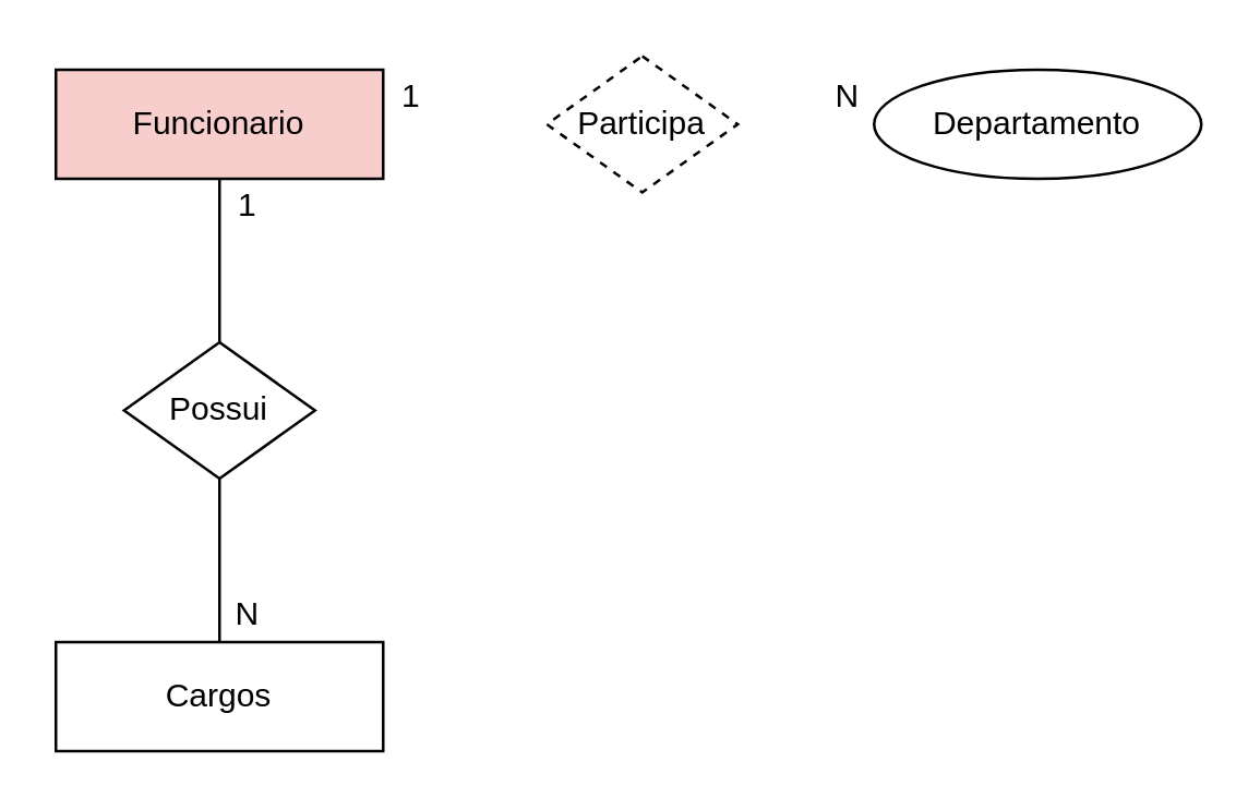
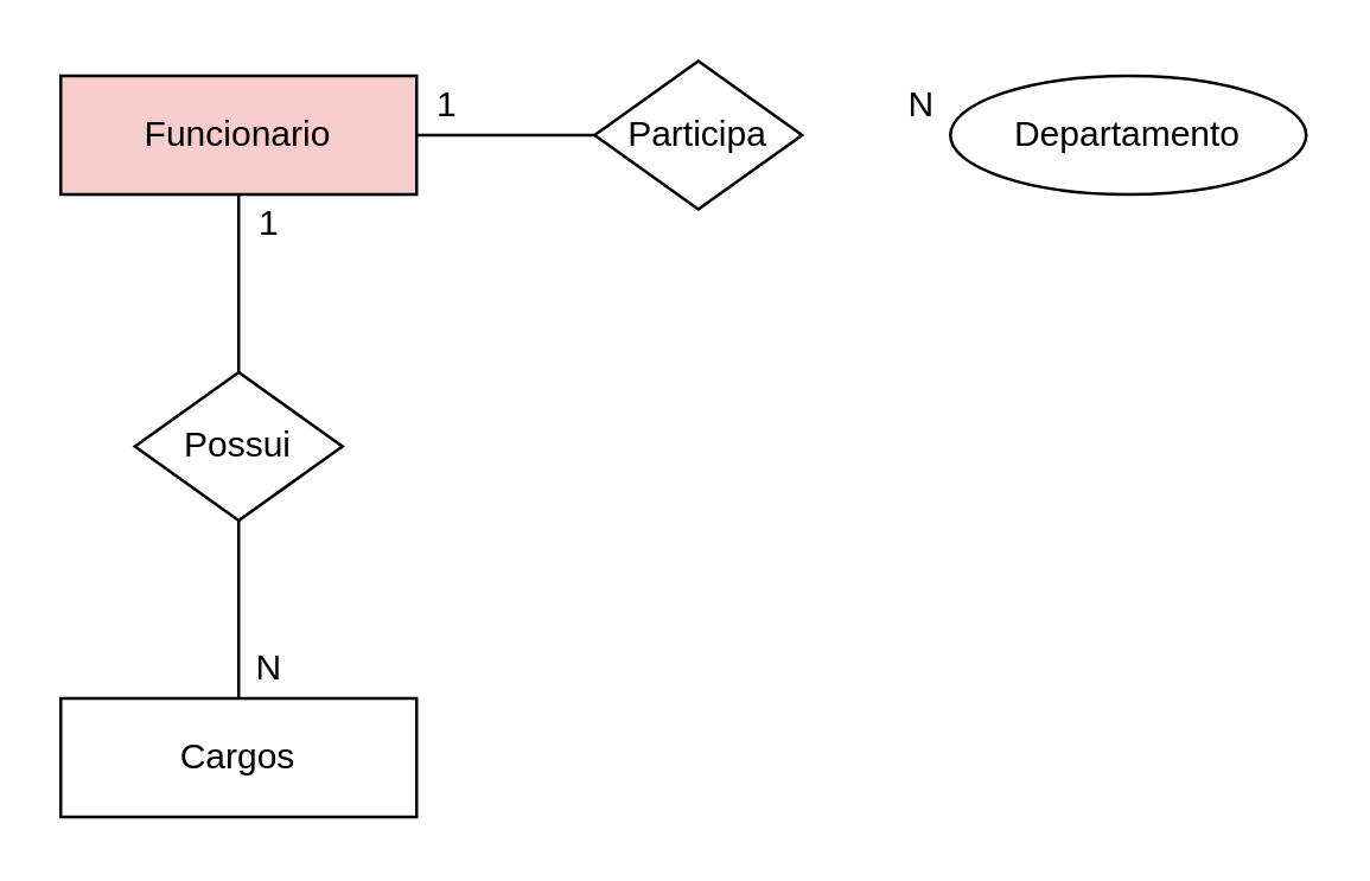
  <mxCell id="0" />
  <mxCell id="1" parent="0" />
  <mxCell id="2" value="Funcionario" style="rounded=0;whiteSpace=wrap;html=1;fillColor=#f8cecc;" vertex="1" parent="1"><mxGeometry x="20" y="25" width="120" height="40" as="geometry" /></mxCell>
- <mxCell id="3" value="Participa" style="rhombus;whiteSpace=wrap;html=1;dashed=1;" vertex="1" parent="1"><mxGeometry x="200" y="20" width="70" height="50" as="geometry" /></mxCell>
+ <mxCell id="3" value="Participa" style="rhombus;whiteSpace=wrap;html=1;" vertex="1" parent="1"><mxGeometry x="200" y="20" width="70" height="50" as="geometry" /></mxCell>
  <mxCell id="4" value="Departamento" style="ellipse;whiteSpace=wrap;html=1;" vertex="1" parent="1"><mxGeometry x="320" y="25" width="120" height="40" as="geometry" /></mxCell>
  <mxCell id="5" value="Cargos" style="rounded=0;whiteSpace=wrap;html=1;" vertex="1" parent="1"><mxGeometry x="20" y="235" width="120" height="40" as="geometry" /></mxCell>
  <mxCell id="6" value="Possui" style="rhombus;whiteSpace=wrap;html=1;" vertex="1" parent="1"><mxGeometry x="45" y="125" width="70" height="50" as="geometry" /></mxCell>
+ <mxCell id="7" value="" style="endArrow=none;html=1;entryX=1;entryY=0.5;entryDx=0;entryDy=0;exitX=0;exitY=0.5;exitDx=0;exitDy=0;" edge="1" parent="1" source="3" target="2"><mxGeometry width="50" height="50" relative="1" as="geometry"><mxPoint x="170" y="130" as="sourcePoint" /><mxPoint x="170" y="70" as="targetPoint" /></mxGeometry></mxCell>
  <mxCell id="8" value="" style="endArrow=none;html=1;entryX=0.5;entryY=1;entryDx=0;entryDy=0;exitX=0.5;exitY=0;exitDx=0;exitDy=0;" edge="1" parent="1"><mxGeometry width="50" height="50" relative="1" as="geometry"><mxPoint x="80" y="235" as="sourcePoint" /><mxPoint x="80" y="175" as="targetPoint" /></mxGeometry></mxCell>
  <mxCell id="9" value="" style="endArrow=none;html=1;entryX=0.5;entryY=1;entryDx=0;entryDy=0;exitX=0.5;exitY=0;exitDx=0;exitDy=0;" edge="1" parent="1" source="6" target="2"><mxGeometry width="50" height="50" relative="1" as="geometry"><mxPoint x="160" y="105" as="sourcePoint" /><mxPoint x="100" y="105" as="targetPoint" /></mxGeometry></mxCell>
  <mxCell id="10" value="1&lt;br&gt;" style="text;html=1;resizable=0;autosize=1;align=center;verticalAlign=middle;points=[];fillColor=none;strokeColor=none;rounded=0;" vertex="1" parent="1"><mxGeometry x="80" y="65" width="20" height="20" as="geometry" /></mxCell>
  <mxCell id="11" value="N" style="text;html=1;resizable=0;autosize=1;align=center;verticalAlign=middle;points=[];fillColor=none;strokeColor=none;rounded=0;" vertex="1" parent="1"><mxGeometry x="80" y="215" width="20" height="20" as="geometry" /></mxCell>
  <mxCell id="12" value="1" style="text;html=1;resizable=0;autosize=1;align=center;verticalAlign=middle;points=[];fillColor=none;strokeColor=none;rounded=0;" vertex="1" parent="1"><mxGeometry x="140" y="25" width="20" height="20" as="geometry" /></mxCell>
  <mxCell id="13" value="N" style="text;html=1;resizable=0;autosize=1;align=center;verticalAlign=middle;points=[];fillColor=none;strokeColor=none;rounded=0;" vertex="1" parent="1"><mxGeometry x="300" y="25" width="20" height="20" as="geometry" /></mxCell>
